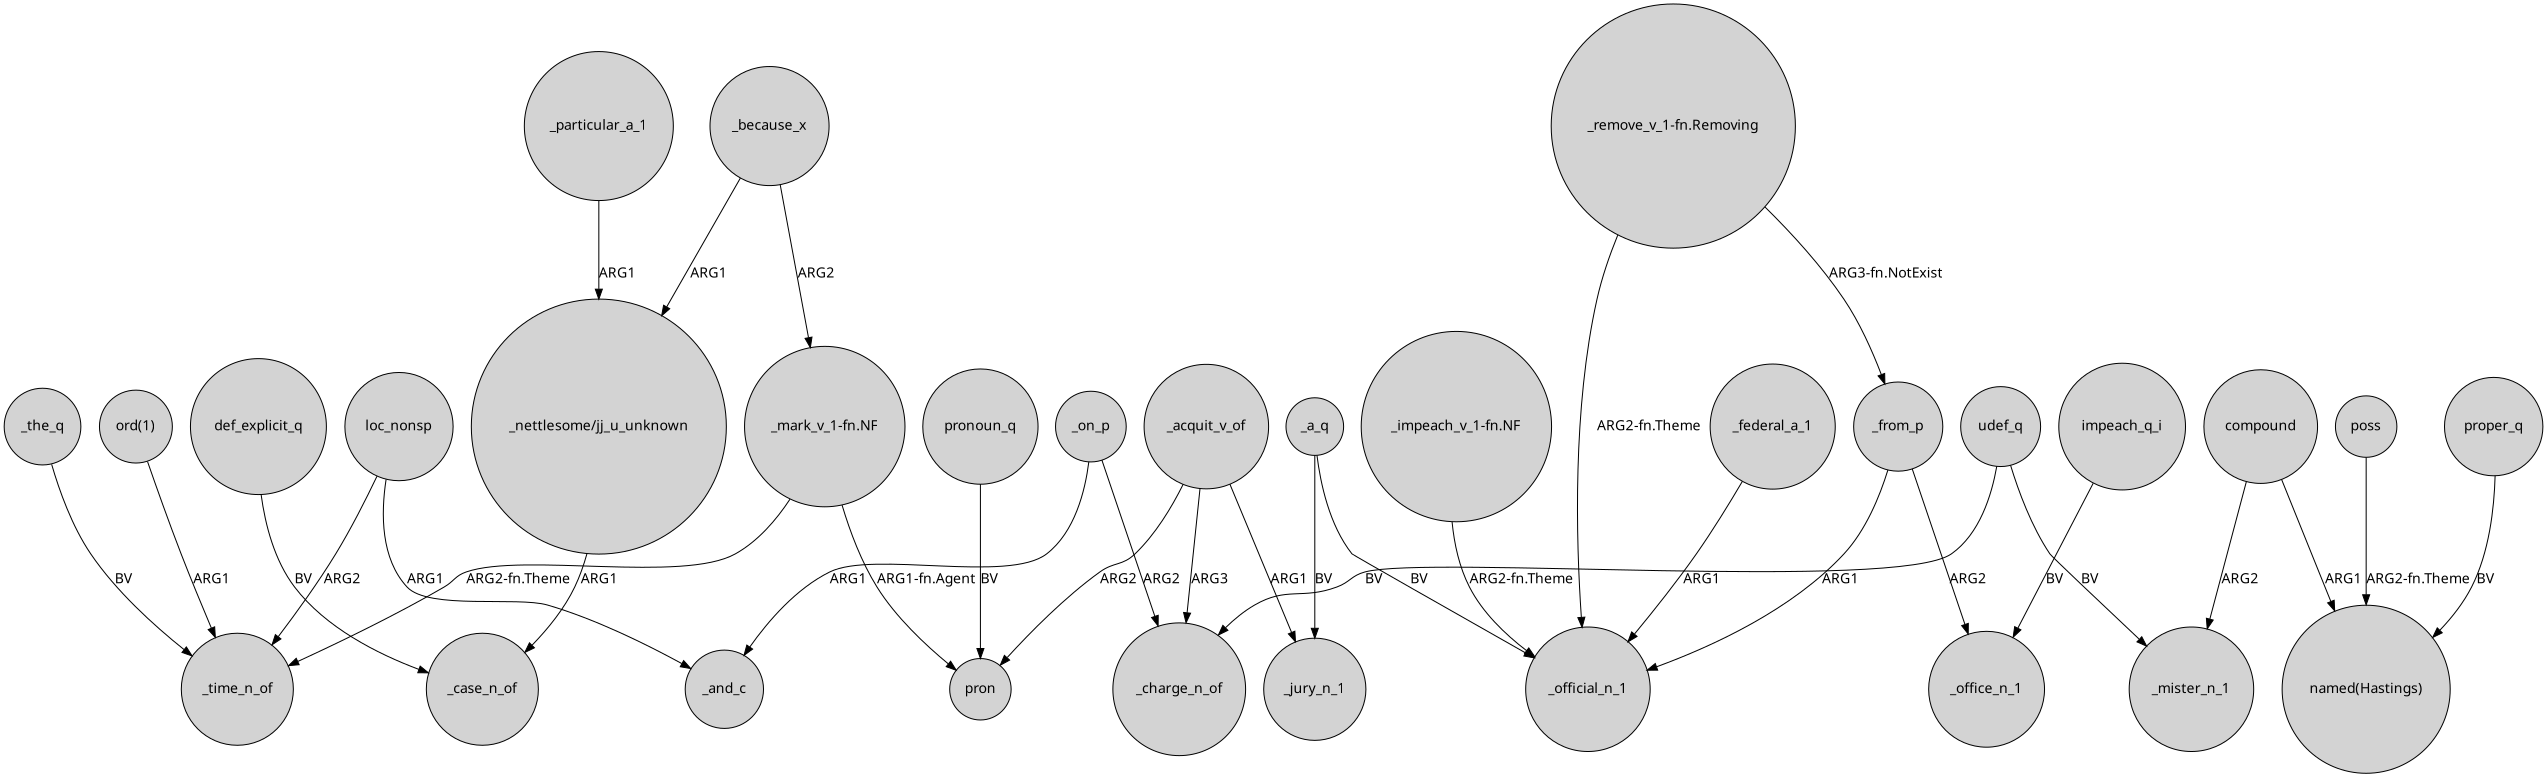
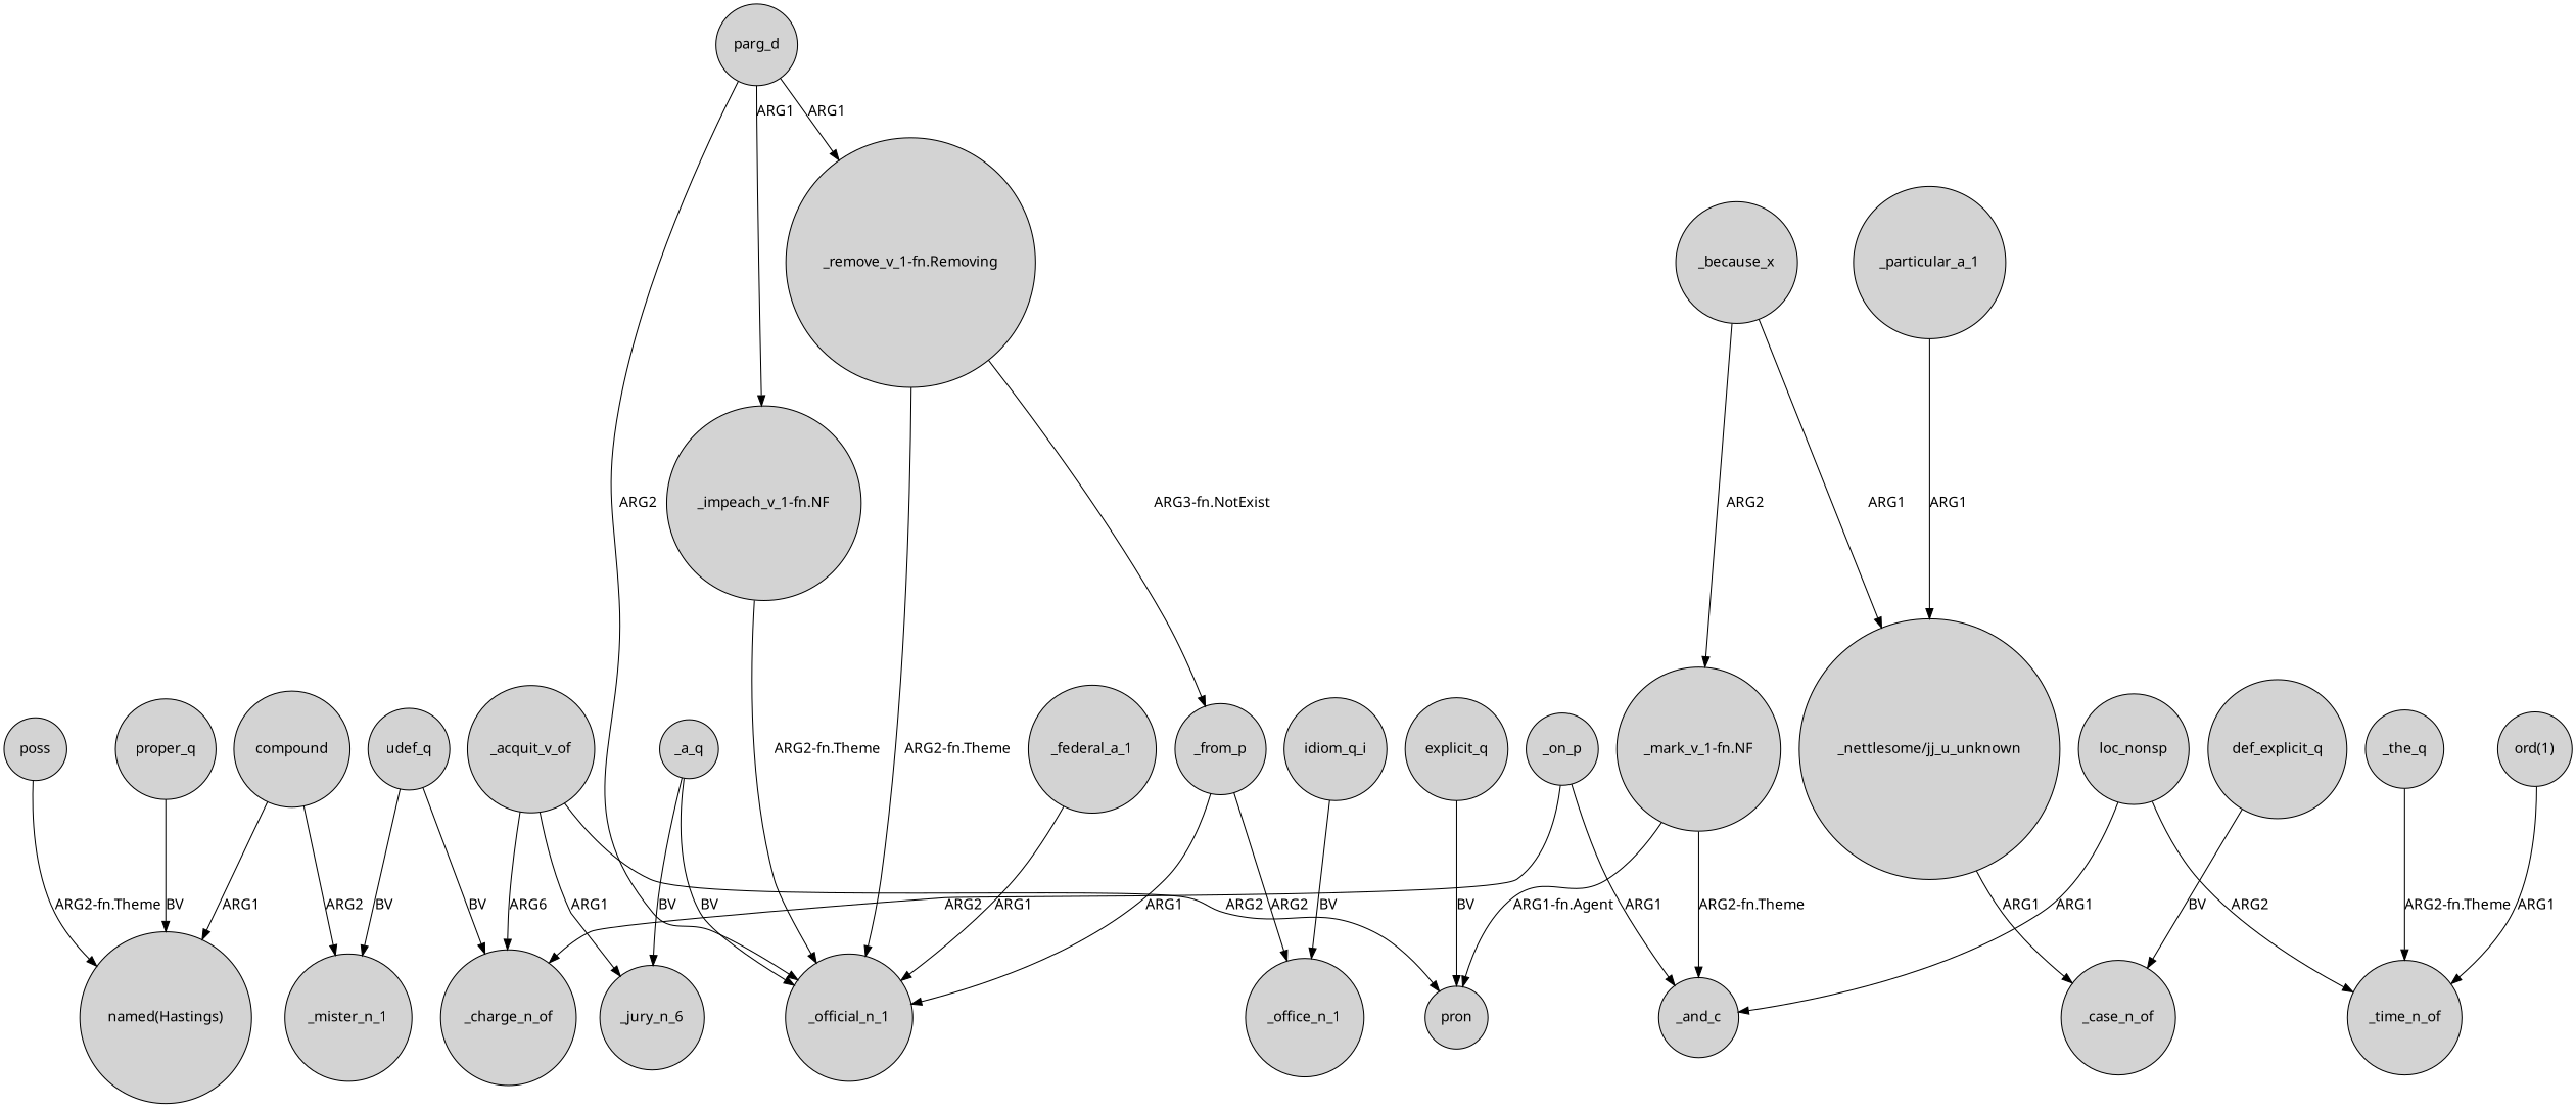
  digraph {
    fontname="Noto Sans"
    node [fontname="Noto Sans" shape=circle style=filled]
    edge [fontname="Noto Sans"]
    loc_nonsp
    _and_c
    _time_n_of
    "_remove_v_1-fn.Removing"
    _from_p
    _official_n_1
    _office_n_1
    "_mark_v_1-fn.NF"
    pron
    _particular_a_1
    "_nettlesome/jj_u_unknown"
    _case_n_of
    _because_x
+   parg_d
    "_impeach_v_1-fn.NF"
    _on_p
    _charge_n_of
    poss
    "named(Hastings)"
    compound
    _mister_n_1
    _acquit_v_of
-   _jury_n_1
+   _jury_n_1 [label=_jury_n_6]
    udef_q
-   idiom_q_i [label=impeach_q_i]
-   pronoun_q
+   idiom_q_i
+   pronoun_q [label=explicit_q]
    _the_q
    proper_q
    _a_q
    _federal_a_1
    def_explicit_q
    "ord(1)"
    loc_nonsp -> _and_c [label=ARG1]
    loc_nonsp -> _time_n_of [label=ARG2]
    "_remove_v_1-fn.Removing" -> _from_p [label="ARG3-fn.NotExist"]
    "_remove_v_1-fn.Removing" -> _official_n_1 [label="ARG2-fn.Theme"]
    _from_p -> _official_n_1 [label=ARG1]
    _from_p -> _office_n_1 [label=ARG2]
-   "_mark_v_1-fn.NF" -> _time_n_of [label="ARG2-fn.Theme"]
+   "_mark_v_1-fn.NF" -> _and_c [label="ARG2-fn.Theme"]
    "_mark_v_1-fn.NF" -> pron [label="ARG1-fn.Agent"]
    _particular_a_1 -> "_nettlesome/jj_u_unknown" [label=ARG1]
    "_nettlesome/jj_u_unknown" -> _case_n_of [label=ARG1]
    _because_x -> "_mark_v_1-fn.NF" [label=ARG2]
    _because_x -> "_nettlesome/jj_u_unknown" [label=ARG1]
+   parg_d -> "_remove_v_1-fn.Removing" [label=ARG1]
+   parg_d -> _official_n_1 [label=ARG2]
+   parg_d -> "_impeach_v_1-fn.NF" [label=ARG1]
    "_impeach_v_1-fn.NF" -> _official_n_1 [label="ARG2-fn.Theme"]
    _on_p -> _and_c [label=ARG1]
    _on_p -> _charge_n_of [label=ARG2]
    poss -> "named(Hastings)" [label="ARG2-fn.Theme"]
    compound -> "named(Hastings)" [label=ARG1]
    compound -> _mister_n_1 [label=ARG2]
    _acquit_v_of -> pron [label=ARG2]
-   _acquit_v_of -> _charge_n_of [label=ARG3]
+   _acquit_v_of -> _charge_n_of [label=ARG6]
    _acquit_v_of -> _jury_n_1 [label=ARG1]
    udef_q -> _charge_n_of [label=BV]
    udef_q -> _mister_n_1 [label=BV]
    idiom_q_i -> _office_n_1 [label=BV]
    pronoun_q -> pron [label=BV]
-   _the_q -> _time_n_of [label=BV]
+   _the_q -> _time_n_of [label="ARG2-fn.Theme"]
    proper_q -> "named(Hastings)" [label=BV]
    _a_q -> _official_n_1 [label=BV]
    _a_q -> _jury_n_1 [label=BV]
    _federal_a_1 -> _official_n_1 [label=ARG1]
    def_explicit_q -> _case_n_of [label=BV]
    "ord(1)" -> _time_n_of [label=ARG1]
  }
